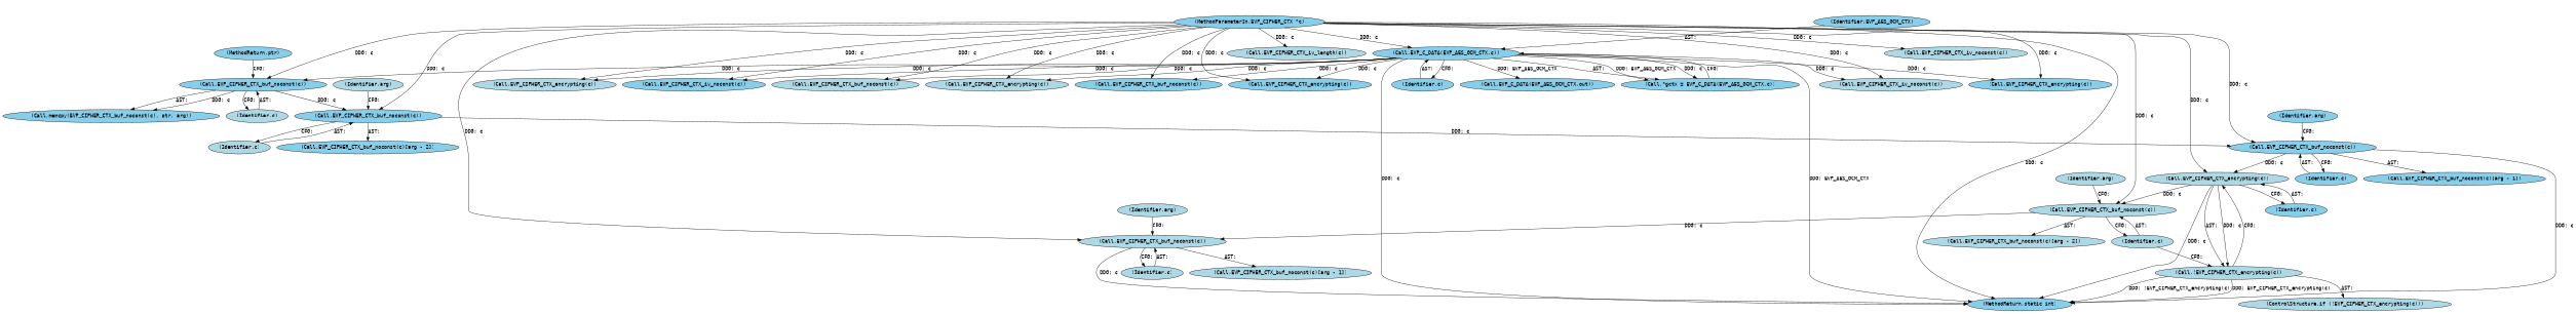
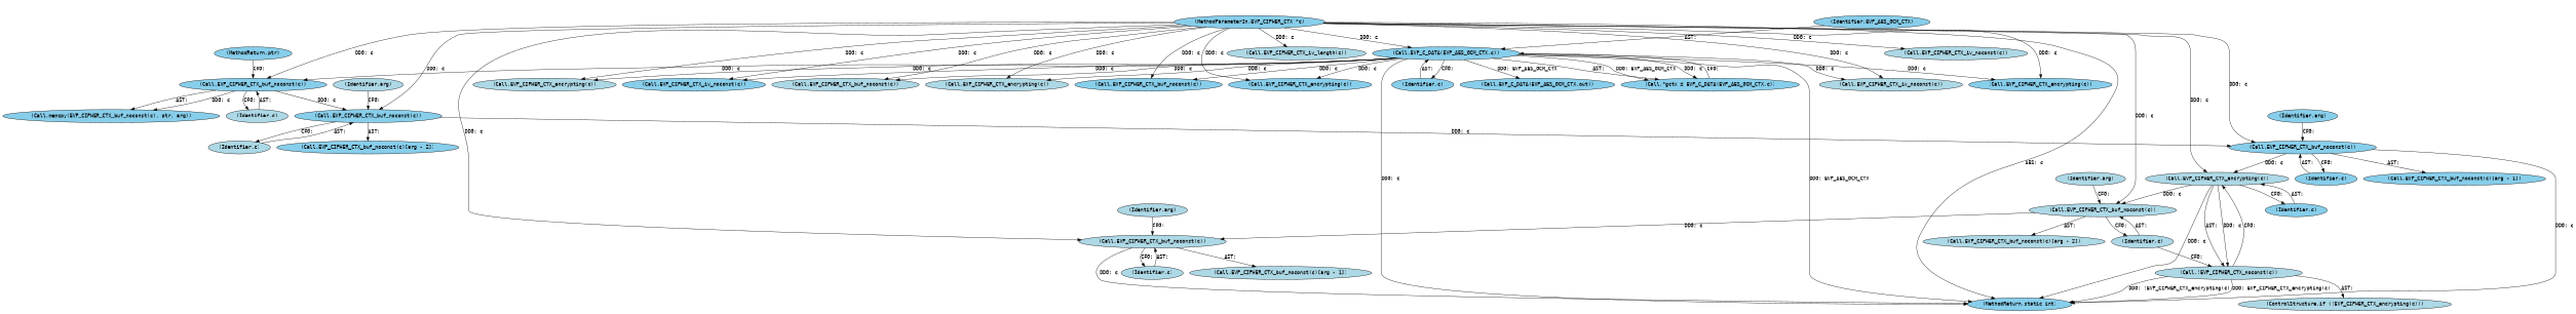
  digraph {
    fontname="DejaVu Sans Mono"
    node [fillcolor=skyblue fontname="DejaVu Sans Mono" style=filled]
    edge [fontname="DejaVu Sans Mono"]
    n1 [label="(Call,EVP_CIPHER_CTX_buf_noconst(c))"]
    n2 [fillcolor=lightblue label="(Call,EVP_CIPHER_CTX_encrypting(c))"]
    n3 [label="(MethodReturn,static int)"]
    n4 [label="(Identifier,c)"]
    n5 [label="(Call,EVP_CIPHER_CTX_buf_noconst(c)[arg - 1])"]
    n6 [fillcolor=lightblue label="(Call,EVP_CIPHER_CTX_buf_noconst(c))"]
-   n7 [fillcolor=lightblue label="(Call,!EVP_CIPHER_CTX_encrypting(c))"]
+   n7 [fillcolor=lightblue label="(Call,!EVP_CIPHER_CTX_noconst(c))"]
    n8 [label="(Identifier,c)"]
    n9 [label="(Call,EVP_CIPHER_CTX_buf_noconst(c))"]
    n10 [label="(Call,EVP_CIPHER_CTX_buf_noconst(c)[arg - 2])"]
    n11 [fillcolor=lightblue label="(Identifier,c)"]
    n12 [label="(Call,EVP_CIPHER_CTX_buf_noconst(c))"]
    n13 [label="(Call,memcpy(EVP_CIPHER_CTX_buf_noconst(c), ptr, arg))"]
    n14 [fillcolor=lightblue label="(Identifier,c)"]
    n15 [label="(Call,EVP_C_DATA(EVP_AES_GCM_CTX,c))"]
    n16 [label="(Call,EVP_CIPHER_CTX_iv_noconst(c))"]
    n17 [fillcolor=lightblue label="(Call,EVP_CIPHER_CTX_buf_noconst(c))"]
    n18 [fillcolor=lightblue label="(Call,EVP_CIPHER_CTX_encrypting(c))"]
    n19 [label="(Call,*gctx = EVP_C_DATA(EVP_AES_GCM_CTX,c))"]
    n20 [label="(Identifier,c)"]
    n21 [label="(Call,EVP_CIPHER_CTX_buf_noconst(c))"]
    n22 [label="(Call,EVP_CIPHER_CTX_encrypting(c))"]
    n23 [label="(Call,EVP_C_DATA(EVP_AES_GCM_CTX,out))"]
    n24 [fillcolor=lightblue label="(Call,EVP_CIPHER_CTX_encrypting(c))"]
    n25 [fillcolor=lightblue label="(Call,EVP_CIPHER_CTX_iv_noconst(c))"]
    n26 [label="(Call,EVP_CIPHER_CTX_encrypting(c))"]
    n27 [fillcolor=lightblue label="(Call,EVP_CIPHER_CTX_iv_length(c))"]
    n28 [label="(MethodParameterIn,EVP_CIPHER_CTX *c)"]
    n29 [fillcolor=lightblue label="(Call,EVP_CIPHER_CTX_buf_noconst(c))"]
    n30 [fillcolor=lightblue label="(Call,EVP_CIPHER_CTX_iv_noconst(c))"]
    n31 [fillcolor=lightblue label="(Call,EVP_CIPHER_CTX_buf_noconst(c)[arg - 2])"]
    n32 [fillcolor=lightblue label="(Identifier,c)"]
    n33 [fillcolor=lightblue label="(Identifier,c)"]
    n34 [fillcolor=lightblue label="(Call,EVP_CIPHER_CTX_buf_noconst(c)[arg - 1])"]
    n35 [fillcolor=lightblue label="(ControlStructure,if (!EVP_CIPHER_CTX_encrypting(c)))"]
    n36 [label="(Identifier,arg)"]
    n37 [label="(Identifier,EVP_AES_GCM_CTX)"]
    n38 [fillcolor=lightblue label="(Identifier,arg)"]
    n39 [fillcolor=lightblue label="(Identifier,arg)"]
    n40 [fillcolor=lightblue label="(Identifier,arg)"]
    n41 [label="(MethodReturn,ptr)"]
    n1 -> n2 [label="DDG: c"]
    n1 -> n3 [label="DDG: c"]
    n1 -> n4 [label="CFG: "]
    n1 -> n5 [label="AST: "]
    n2 -> n3 [label="DDG: c"]
    n2 -> n6 [label="DDG: c"]
    n2 -> n7 [label="AST: "]
    n2 -> n7 [label="DDG: c"]
    n2 -> n8 [label="CFG: "]
    n4 -> n1 [label="AST: "]
    n6 -> n29 [label="DDG: c"]
    n6 -> n31 [label="AST: "]
    n6 -> n32 [label="CFG: "]
    n7 -> n2 [label="CFG: "]
    n7 -> n3 [label="DDG: !EVP_CIPHER_CTX_encrypting(c)"]
    n7 -> n3 [label="DDG: EVP_CIPHER_CTX_encrypting(c)"]
    n7 -> n35 [label="AST: "]
    n8 -> n2 [label="AST: "]
    n9 -> n1 [label="DDG: c"]
    n9 -> n10 [label="AST: "]
    n9 -> n11 [label="CFG: "]
    n11 -> n9 [label="AST: "]
    n12 -> n9 [label="DDG: c"]
    n12 -> n13 [label="AST: "]
    n12 -> n13 [label="DDG: c"]
    n12 -> n14 [label="CFG: "]
    n14 -> n12 [label="AST: "]
    n15 -> n3 [label="DDG: EVP_AES_GCM_CTX"]
    n15 -> n3 [label="DDG: c"]
    n15 -> n12 [label="DDG: c"]
    n15 -> n16 [label="DDG: c"]
    n15 -> n17 [label="DDG: c"]
    n15 -> n18 [label="DDG: c"]
    n15 -> n19 [label="AST: "]
    n15 -> n19 [label="DDG: EVP_AES_GCM_CTX"]
    n15 -> n19 [label="DDG: c"]
    n15 -> n20 [label="CFG: "]
    n15 -> n21 [label="DDG: c"]
    n15 -> n22 [label="DDG: c"]
    n15 -> n23 [label="DDG: EVP_AES_GCM_CTX"]
    n15 -> n24 [label="DDG: c"]
    n15 -> n25 [label="DDG: c"]
    n15 -> n26 [label="DDG: c"]
    n19 -> n15 [label="CFG: "]
    n20 -> n15 [label="AST: "]
    n28 -> n1 [label="DDG: c"]
    n28 -> n2 [label="DDG: c"]
-   n28 -> n3 [label="DDG: c"]
+   n28 -> n3 [label="AES: c"]
    n28 -> n6 [label="DDG: c"]
    n28 -> n9 [label="DDG: c"]
    n28 -> n12 [label="DDG: c"]
    n28 -> n15 [label="DDG: c"]
    n28 -> n16 [label="DDG: c"]
    n28 -> n17 [label="DDG: c"]
    n28 -> n18 [label="DDG: c"]
    n28 -> n21 [label="DDG: c"]
    n28 -> n22 [label="DDG: c"]
    n28 -> n24 [label="DDG: c"]
    n28 -> n25 [label="DDG: c"]
    n28 -> n26 [label="DDG: c"]
    n28 -> n27 [label="DDG: c"]
    n28 -> n29 [label="DDG: c"]
    n28 -> n30 [label="DDG: c"]
    n29 -> n3 [label="DDG: c"]
    n29 -> n33 [label="CFG: "]
    n29 -> n34 [label="AST: "]
    n32 -> n6 [label="AST: "]
    n32 -> n7 [label="CFG: "]
    n33 -> n29 [label="AST: "]
    n36 -> n1 [label="CFG: "]
    n37 -> n15 [label="AST: "]
    n38 -> n9 [label="CFG: "]
    n39 -> n6 [label="CFG: "]
    n40 -> n29 [label="CFG: "]
    n41 -> n12 [label="CFG: "]
  }
